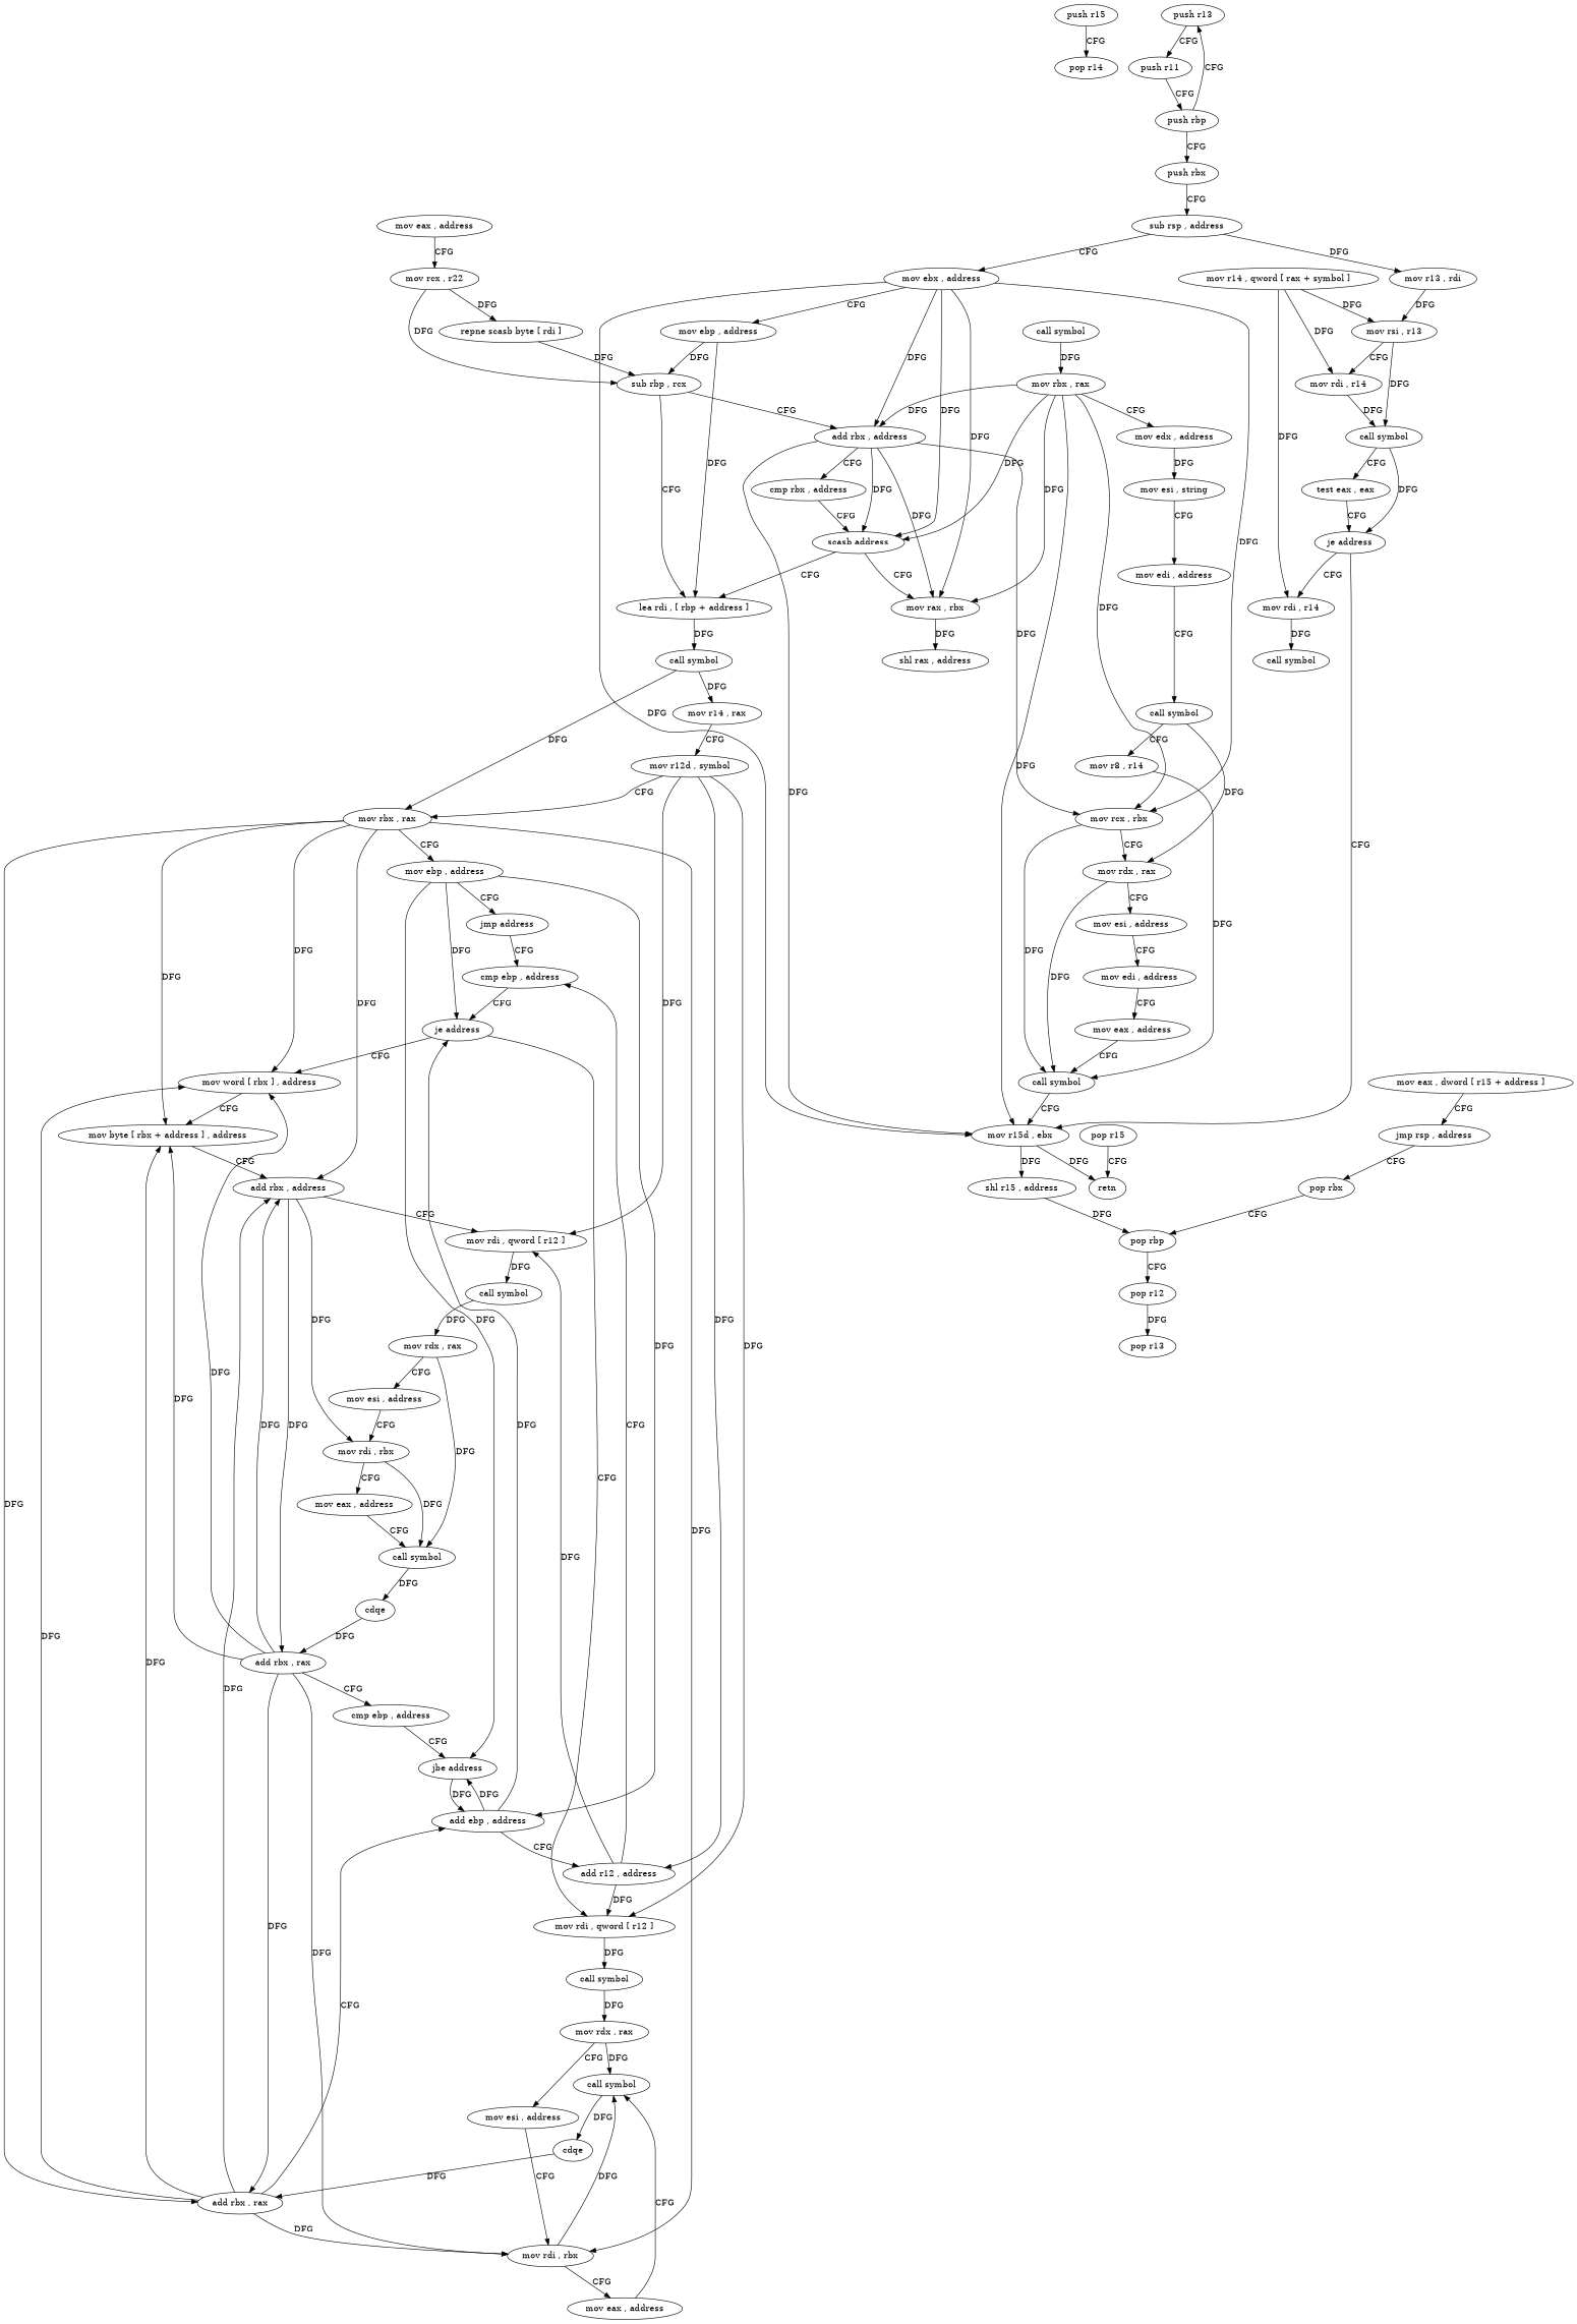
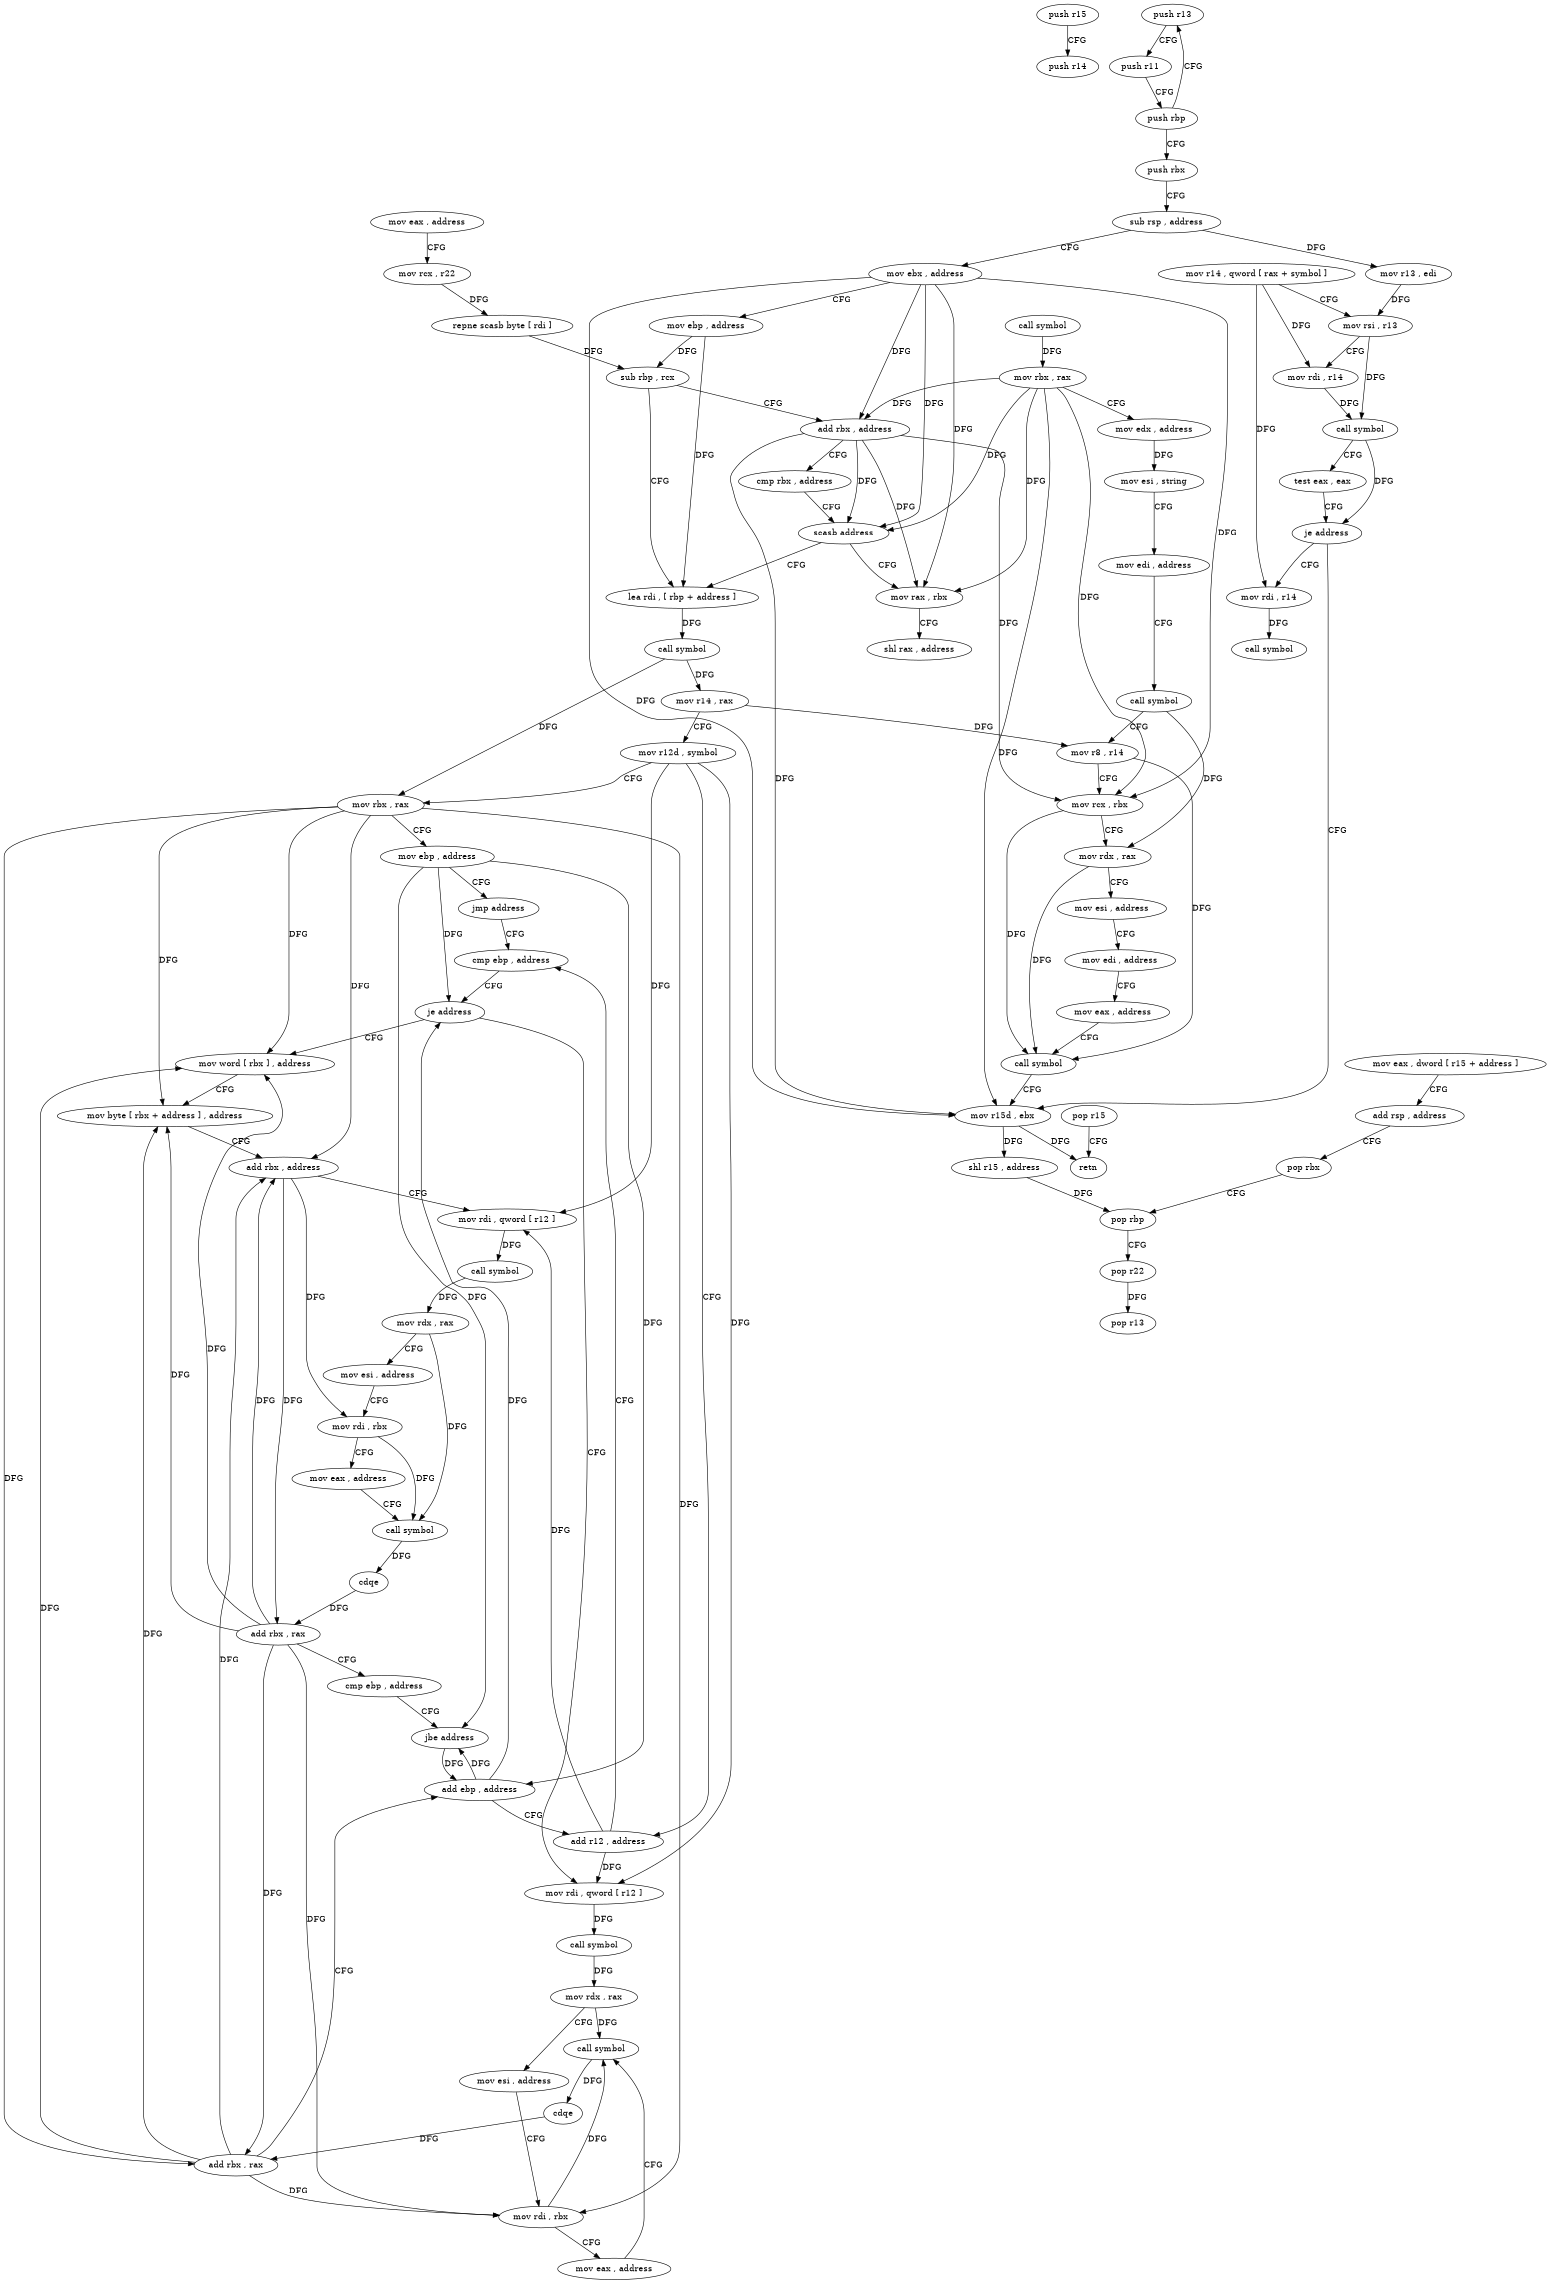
  digraph {
    n1 [label="push r15"]
-   n2 [label="pop r14"]
+   n2 [label="push r14"]
    n3 [label="push r13"]
    n4 [label="push r11"]
    n5 [label="push rbp"]
    n6 [label="push rbx"]
    n7 [label="sub rsp , address"]
-   n8 [label="mov r13 , rdi"]
+   n8 [label="mov r13 , edi"]
    n9 [label="mov ebx , address"]
    n10 [label="mov rsi , r13"]
    n11 [label="mov ebp , address"]
    n12 [label="mov rax , rbx"]
    n13 [label="mov r15d , ebx"]
    n14 [label="add rbx , address"]
    n15 [label="scasb address"]
    n16 [label="mov rcx , rbx"]
    n17 [label="mov rdi , r14"]
    n18 [label="call symbol"]
    n19 [label="sub rbp , rcx"]
    n20 [label="lea rdi , [ rbp + address ]"]
    n21 [label="shl rax , address"]
    n22 [label="shl r15 , address"]
    n23 [label=retn]
    n24 [label="cmp rbx , address"]
    n25 [label="mov rdx , rax"]
    n26 [label="call symbol"]
    n27 [label="call symbol"]
    n28 [label="pop rbp"]
    n29 [label="mov eax , dword [ r15 + address ]"]
-   n30 [label="jmp rsp , address"]
+   n30 [label="add rsp , address"]
    n31 [label="pop rbx"]
-   n32 [label="pop r12"]
+   n32 [label="pop r22"]
    n33 [label="pop r13"]
    n34 [label="pop r15"]
    n35 [label="mov rdi , r14"]
    n36 [label="call symbol"]
    n37 [label="mov eax , address"]
    n38 [label="mov rcx , r22"]
    n39 [label="repne scasb byte [ rdi ]"]
    n40 [label="mov r14 , rax"]
    n41 [label="mov rbx , rax"]
    n42 [label="mov r14 , qword [ rax + symbol ]"]
    n43 [label="test eax , eax"]
    n44 [label="je address"]
    n45 [label="mov r12d , symbol"]
    n46 [label="mov r8 , r14"]
    n47 [label="mov ebp , address"]
    n48 [label="mov word [ rbx ] , address"]
    n49 [label="mov rdi , rbx"]
    n50 [label="add rbx , rax"]
    n51 [label="mov byte [ rbx + address ] , address"]
    n52 [label="add rbx , address"]
    n53 [label="mov rdi , qword [ r12 ]"]
    n54 [label="mov rdi , qword [ r12 ]"]
    n55 [label="add r12 , address"]
    n56 [label="call symbol"]
    n57 [label="call symbol"]
    n58 [label="cmp ebp , address"]
    n59 [label="jmp address"]
    n60 [label="je address"]
    n61 [label="add ebp , address"]
    n62 [label="jbe address"]
    n63 [label="call symbol"]
    n64 [label="mov eax , address"]
    n65 [label="mov rdi , rbx"]
    n66 [label="add rbx , rax"]
    n67 [label="mov rdx , rax"]
    n68 [label="mov esi , address"]
    n69 [label=cdqe]
    n70 [label="call symbol"]
    n71 [label="mov eax , address"]
    n72 [label="cmp ebp , address"]
    n73 [label="mov rdx , rax"]
    n74 [label="mov esi , address"]
    n75 [label=cdqe]
    n76 [label="call symbol"]
    n77 [label="mov rbx , rax"]
    n78 [label="mov edx , address"]
    n79 [label="mov esi , string"]
    n80 [label="mov edi , address"]
    n81 [label="call symbol"]
    n82 [label="mov esi , address"]
    n83 [label="mov edi , address"]
    n84 [label="mov eax , address"]
    n1 -> n2 [label=CFG]
    n3 -> n4 [label=CFG]
    n4 -> n5 [label=CFG]
    n5 -> n3 [label=CFG]
    n5 -> n6 [label=CFG]
    n6 -> n7 [label=CFG]
    n7 -> n8 [label=DFG]
    n7 -> n9 [label=CFG]
    n8 -> n10 [label=DFG]
    n9 -> n11 [label=CFG]
    n9 -> n12 [label=DFG]
    n9 -> n13 [label=DFG]
    n9 -> n14 [label=DFG]
    n9 -> n15 [label=DFG]
    n9 -> n16 [label=DFG]
    n10 -> n17 [label=CFG]
    n10 -> n18 [label=DFG]
    n11 -> n19 [label=DFG]
    n11 -> n20 [label=DFG]
-   n12 -> n21 [label=DFG]
+   n12 -> n21 [label=CFG]
    n13 -> n22 [label=DFG]
    n13 -> n23 [label=DFG]
    n14 -> n12 [label=DFG]
    n14 -> n13 [label=DFG]
    n14 -> n15 [label=DFG]
    n14 -> n16 [label=DFG]
    n14 -> n24 [label=CFG]
    n15 -> n12 [label=CFG]
    n15 -> n20 [label=CFG]
    n16 -> n25 [label=CFG]
    n16 -> n26 [label=DFG]
    n17 -> n18 [label=DFG]
    n18 -> n43 [label=CFG]
    n18 -> n44 [label=DFG]
    n19 -> n14 [label=CFG]
    n19 -> n20 [label=CFG]
    n20 -> n27 [label=DFG]
    n22 -> n28 [label=DFG]
    n24 -> n15 [label=CFG]
    n25 -> n26 [label=DFG]
    n25 -> n82 [label=CFG]
    n26 -> n13 [label=CFG]
    n27 -> n40 [label=DFG]
    n27 -> n41 [label=DFG]
    n28 -> n32 [label=CFG]
    n29 -> n30 [label=CFG]
    n30 -> n31 [label=CFG]
    n31 -> n28 [label=CFG]
    n32 -> n33 [label=DFG]
    n34 -> n23 [label=CFG]
    n35 -> n36 [label=DFG]
    n37 -> n38 [label=CFG]
-   n38 -> n19 [label=DFG]
    n38 -> n39 [label=DFG]
    n39 -> n19 [label=DFG]
    n40 -> n45 [label=CFG]
+   n40 -> n46 [label=DFG]
    n41 -> n47 [label=CFG]
    n41 -> n48 [label=DFG]
    n41 -> n49 [label=DFG]
    n41 -> n50 [label=DFG]
    n41 -> n51 [label=DFG]
    n41 -> n52 [label=DFG]
-   n42 -> n10 [label=DFG]
+   n42 -> n10 [label=CFG]
    n42 -> n17 [label=DFG]
    n42 -> n35 [label=DFG]
    n43 -> n44 [label=CFG]
    n44 -> n13 [label=CFG]
    n44 -> n35 [label=CFG]
    n45 -> n41 [label=CFG]
    n45 -> n53 [label=DFG]
    n45 -> n54 [label=DFG]
-   n45 -> n55 [label=DFG]
+   n45 -> n55 [label=CFG]
+   n46 -> n16 [label=CFG]
    n46 -> n26 [label=DFG]
    n47 -> n59 [label=CFG]
    n47 -> n60 [label=DFG]
    n47 -> n61 [label=DFG]
    n47 -> n62 [label=DFG]
    n48 -> n51 [label=CFG]
    n49 -> n63 [label=DFG]
    n49 -> n64 [label=CFG]
    n50 -> n48 [label=DFG]
    n50 -> n49 [label=DFG]
    n50 -> n51 [label=DFG]
    n50 -> n52 [label=DFG]
    n50 -> n61 [label=CFG]
    n51 -> n52 [label=CFG]
    n52 -> n54 [label=CFG]
    n52 -> n65 [label=DFG]
    n52 -> n66 [label=DFG]
    n53 -> n56 [label=DFG]
    n54 -> n57 [label=DFG]
    n55 -> n53 [label=DFG]
    n55 -> n54 [label=DFG]
    n55 -> n58 [label=CFG]
    n56 -> n67 [label=DFG]
    n57 -> n73 [label=DFG]
    n58 -> n60 [label=CFG]
    n59 -> n58 [label=CFG]
    n60 -> n48 [label=CFG]
    n60 -> n53 [label=CFG]
    n61 -> n55 [label=CFG]
    n61 -> n60 [label=DFG]
    n61 -> n62 [label=DFG]
    n62 -> n61 [label=DFG]
    n63 -> n69 [label=DFG]
    n64 -> n63 [label=CFG]
    n65 -> n70 [label=DFG]
    n65 -> n71 [label=CFG]
    n66 -> n48 [label=DFG]
    n66 -> n49 [label=DFG]
    n66 -> n50 [label=DFG]
    n66 -> n51 [label=DFG]
    n66 -> n52 [label=DFG]
    n66 -> n72 [label=CFG]
    n67 -> n63 [label=DFG]
    n67 -> n68 [label=CFG]
    n68 -> n49 [label=CFG]
    n69 -> n50 [label=DFG]
    n70 -> n75 [label=DFG]
    n71 -> n70 [label=CFG]
    n72 -> n62 [label=CFG]
    n73 -> n70 [label=DFG]
    n73 -> n74 [label=CFG]
    n74 -> n65 [label=CFG]
    n75 -> n66 [label=DFG]
    n76 -> n77 [label=DFG]
    n77 -> n12 [label=DFG]
    n77 -> n13 [label=DFG]
    n77 -> n14 [label=DFG]
    n77 -> n15 [label=DFG]
    n77 -> n16 [label=DFG]
    n77 -> n78 [label=CFG]
    n78 -> n79 [label=DFG]
    n79 -> n80 [label=CFG]
    n80 -> n81 [label=CFG]
    n81 -> n25 [label=DFG]
    n81 -> n46 [label=CFG]
    n82 -> n83 [label=CFG]
    n83 -> n84 [label=CFG]
    n84 -> n26 [label=CFG]
  }
